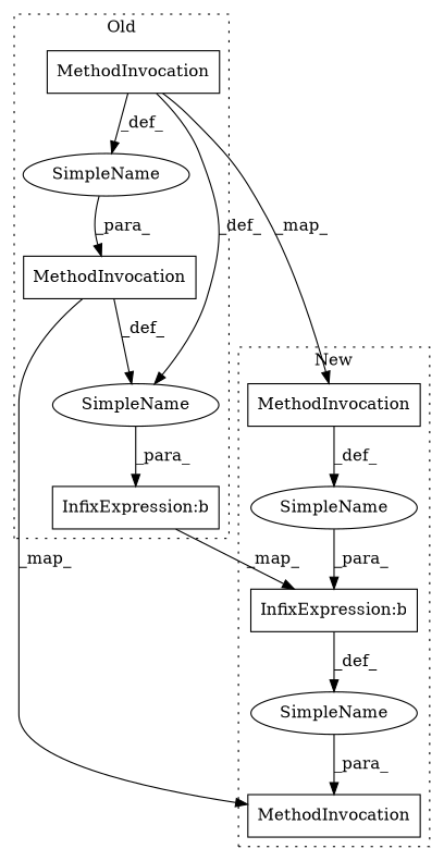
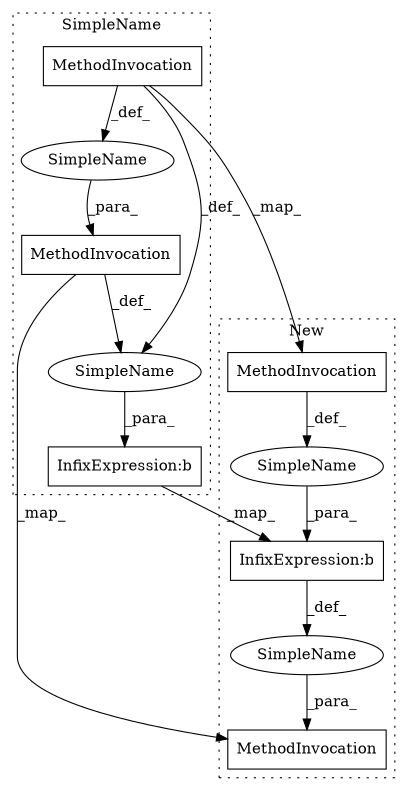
  digraph {
    node [a=32 shape=box]
    n1 [l="4,1" label=MethodInvocation s="8479,8513"]
    n2 [l="5,1" label=MethodInvocation s="8469,8514"]
    n3 [a=42 label=SimpleName shape=ellipse]
    n4 [a=42 label=SimpleName shape=ellipse]
    n5 [a=27 l=3 label="InfixExpression:b" s=8520]
    n6 [l="4,1" label=MethodInvocation s="8466,8500"]
    n7 [l="5,1" label=MethodInvocation s="8455,8510"]
    n8 [a=42 label=SimpleName shape=ellipse]
    n9 [a=42 label=SimpleName shape=ellipse]
    n10 [a=27 l=3 label="InfixExpression:b" s=8506]
    subgraph cluster_1 {
-     label=Old
+     label=SimpleName
      style=dotted
      n1
      n2
      n3
      n4
      n5
    }
    subgraph cluster_2 {
      label=New
      style=dotted
      n6
      n7
      n8
      n9
      n10
    }
    n1 -> n3 [label=_def_]
    n1 -> n4 [label=_def_]
    n1 -> n6 [label=_map_]
    n2 -> n4 [label=_def_]
    n2 -> n7 [label=_map_]
    n3 -> n2 [label=_para_]
    n4 -> n5 [label=_para_]
    n5 -> n10 [label=_map_]
    n6 -> n9 [label=_def_]
    n8 -> n7 [label=_para_]
    n9 -> n10 [label=_para_]
    n10 -> n8 [label=_def_]
  }
